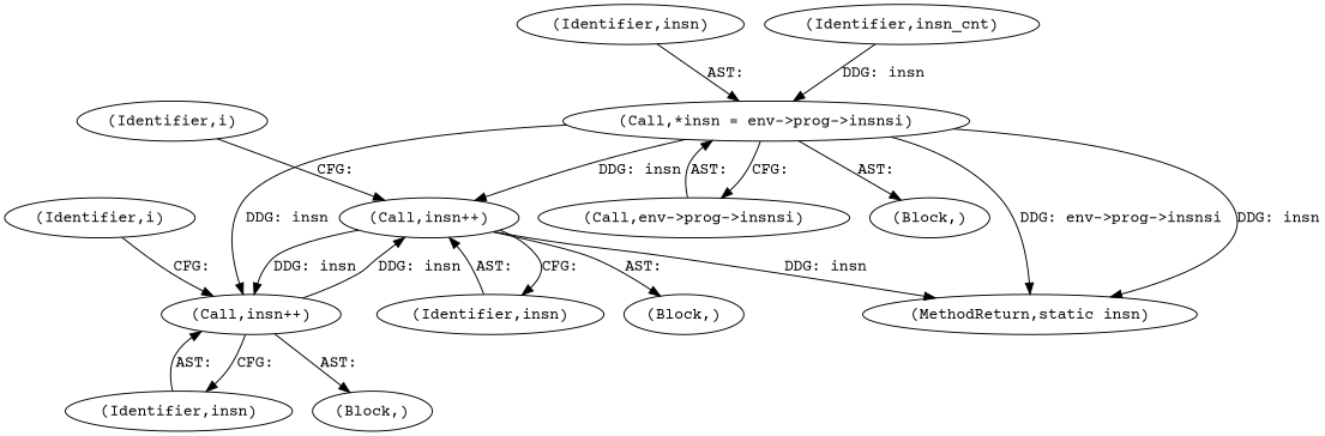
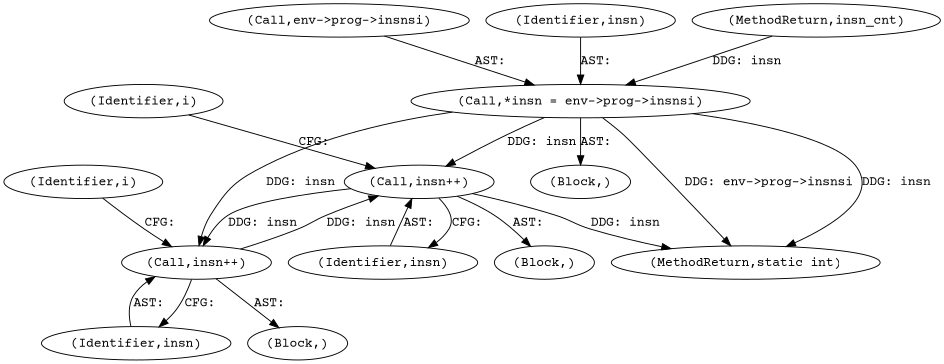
  digraph {
    fontname="Courier Prime"
    node [fontname="Courier Prime"]
    edge [fontname="Courier Prime"]
    n1 [label="(Call,*insn = env->prog->insnsi)"]
    n2 [label="(Call,insn++)"]
    n3 [label="(Call,insn++)"]
    n4 [label="(Call,env->prog->insnsi)"]
    n5 [label="(Block,)"]
-   n6 [label="(MethodReturn,static insn)"]
+   n6 [label="(MethodReturn,static int)"]
    n7 [label="(Block,)"]
    n8 [label="(Identifier,insn)"]
    n9 [label="(Identifier,insn)"]
    n10 [label="(Block,)"]
    n11 [label="(Identifier,insn)"]
-   n12 [label="(Identifier,insn_cnt)"]
+   n12 [label="(MethodReturn,insn_cnt)"]
    n13 [label="(Identifier,i)"]
    n14 [label="(Identifier,i)"]
    n1 -> n2 [label="DDG: insn"]
    n1 -> n3 [label="DDG: insn"]
-   n1 -> n4 [label="CFG: "]
    n1 -> n5 [label="AST: "]
    n1 -> n6 [label="DDG: env->prog->insnsi"]
    n1 -> n6 [label="DDG: insn"]
    n2 -> n3 [label="DDG: insn"]
    n2 -> n6 [label="DDG: insn"]
    n2 -> n7 [label="AST: "]
    n2 -> n8 [label="CFG: "]
    n3 -> n2 [label="DDG: insn"]
    n3 -> n9 [label="CFG: "]
    n3 -> n10 [label="AST: "]
    n4 -> n1 [label="AST: "]
    n8 -> n2 [label="AST: "]
    n9 -> n3 [label="AST: "]
    n11 -> n1 [label="AST: "]
    n12 -> n1 [label="DDG: insn"]
    n13 -> n2 [label="CFG: "]
    n14 -> n3 [label="CFG: "]
  }
